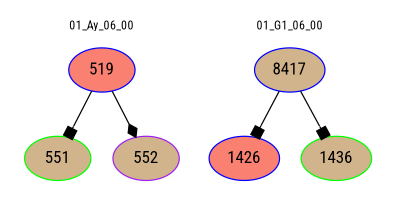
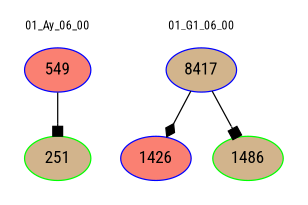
  digraph {
    fontname="Roboto Condensed"
    node [color=blue fillcolor=tan fontname="Roboto Condensed" style=filled]
    edge [arrowhead=box color=black fontname="Roboto Condensed"]
-   n1 [fillcolor=salmon label=519]
-   n2 [color=green label=551]
-   n3 [color=purple label=552]
+   n1 [fillcolor=salmon label=549]
+   n2 [color=green label=251]
    n4 [label=8417]
    n5 [fillcolor=salmon label=1426]
-   n6 [color=green label=1436]
+   n6 [color=green label=1486]
    subgraph cluster_1 {
      color=white
      fontsize=10
      label="01_Ay_06_00"
      n1
      n2
-     n3
    }
    subgraph cluster_2 {
      color=white
      fontsize=10
      label="01_G1_06_00"
      n4
      n5
      n6
    }
    n1 -> n2
-   n1 -> n3 [arrowhead=diamond]
-   n4 -> n5
+   n4 -> n5 [arrowhead=diamond]
    n4 -> n6
  }
